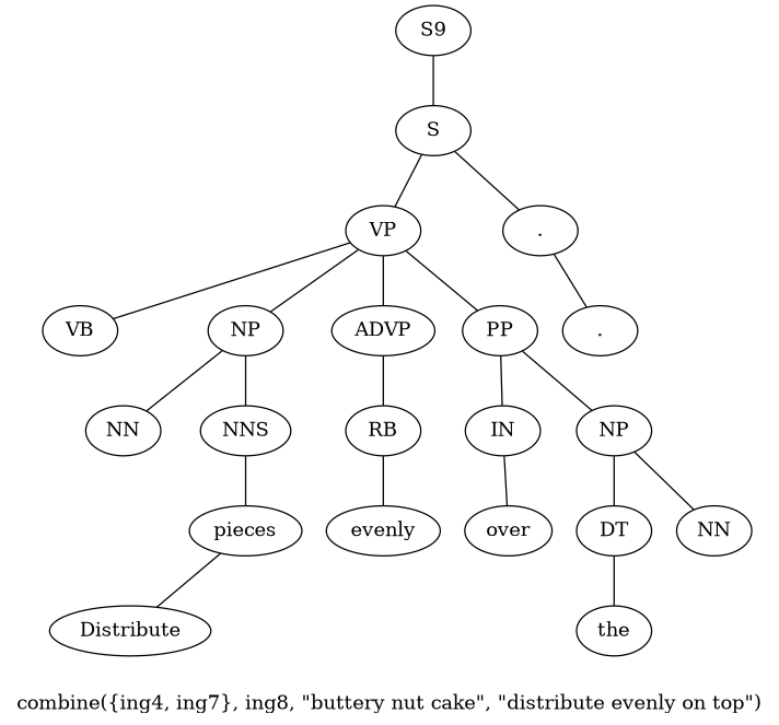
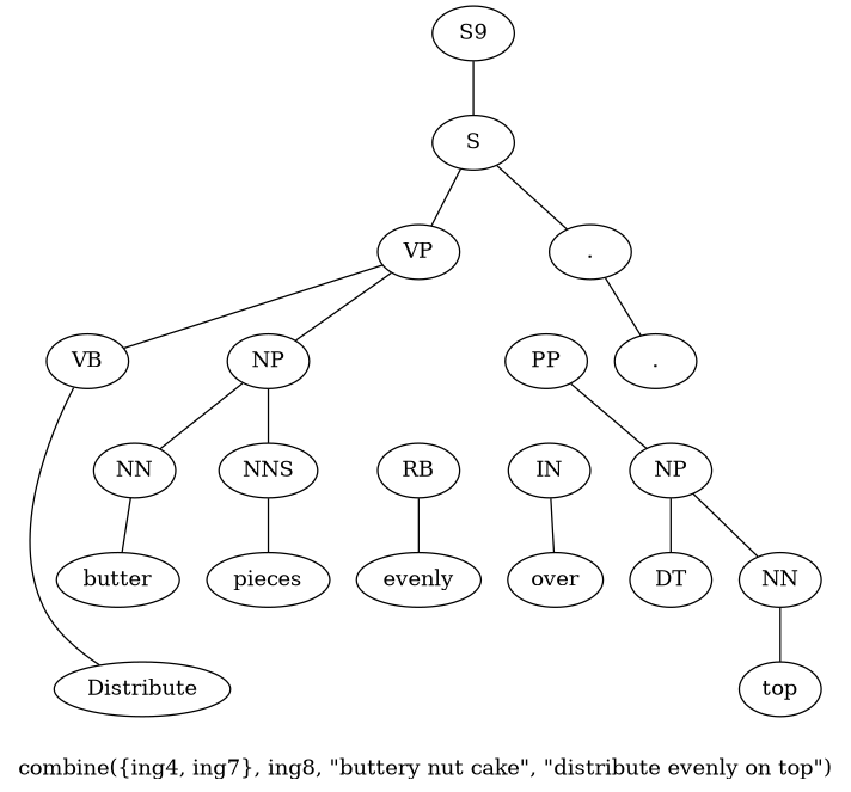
  graph {
    label="combine({ing4, ing7}, ing8, \"buttery nut cake\", \"distribute evenly on top\")"
    n1 [label=S9]
    n2 [label=S]
    n3 [label=VP]
    n4 [label="."]
    n5 [label=VB]
    n6 [label=NP]
-   n7 [label=ADVP]
    n8 [label=PP]
    n9 [label="."]
    n10 [label=Distribute]
    n11 [label=NN]
    n12 [label=NNS]
    n13 [label=RB]
    n14 [label=IN]
    n15 [label=NP]
+   n16 [label=butter]
    n17 [label=pieces]
    n18 [label=evenly]
    n19 [label=over]
    n20 [label=DT]
    n21 [label=NN]
-   n22 [label=the]
+   n23 [label=top]
    n1 -- n2
    n2 -- n3
    n2 -- n4
    n3 -- n5
    n3 -- n6
-   n3 -- n7
-   n3 -- n8
    n4 -- n9
-   n17 -- n10
+   n5 -- n10
    n6 -- n11
    n6 -- n12
-   n7 -- n13
-   n8 -- n14
    n8 -- n15
+   n11 -- n16
    n12 -- n17
    n13 -- n18
    n14 -- n19
    n15 -- n20
    n15 -- n21
-   n20 -- n22
+   n21 -- n23
  }
